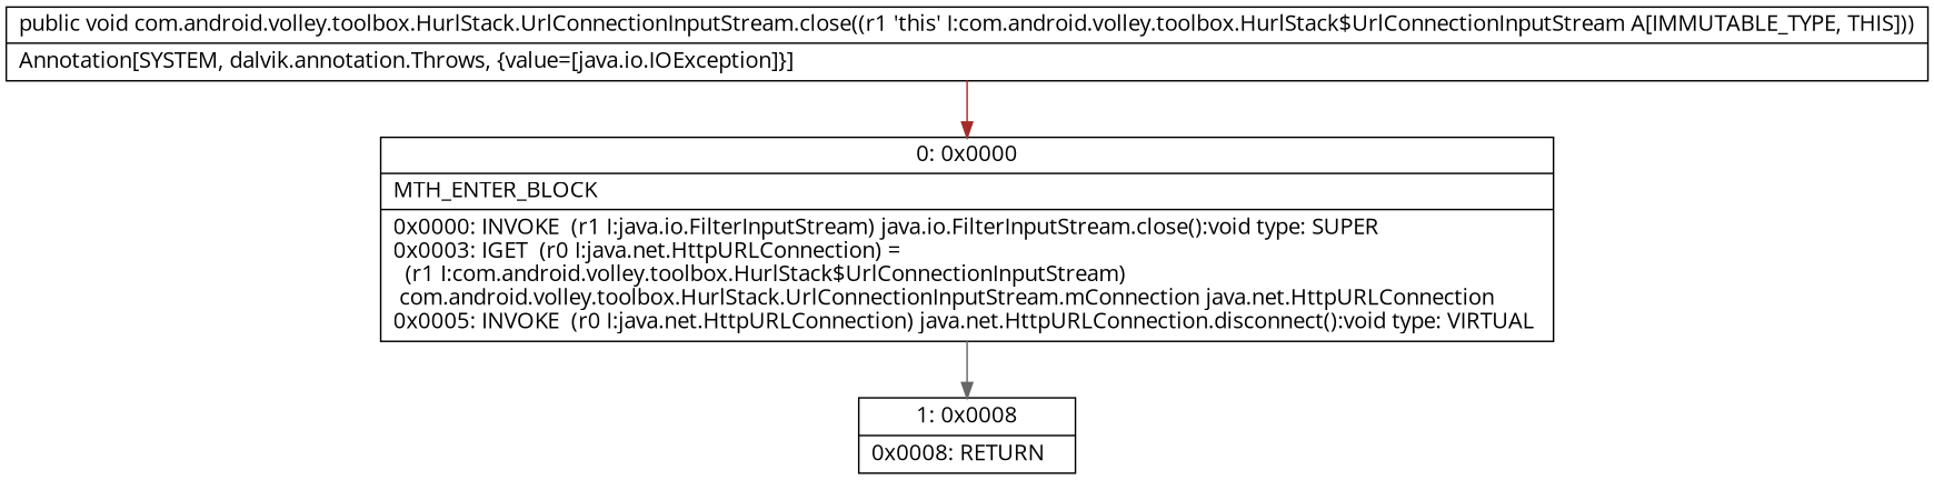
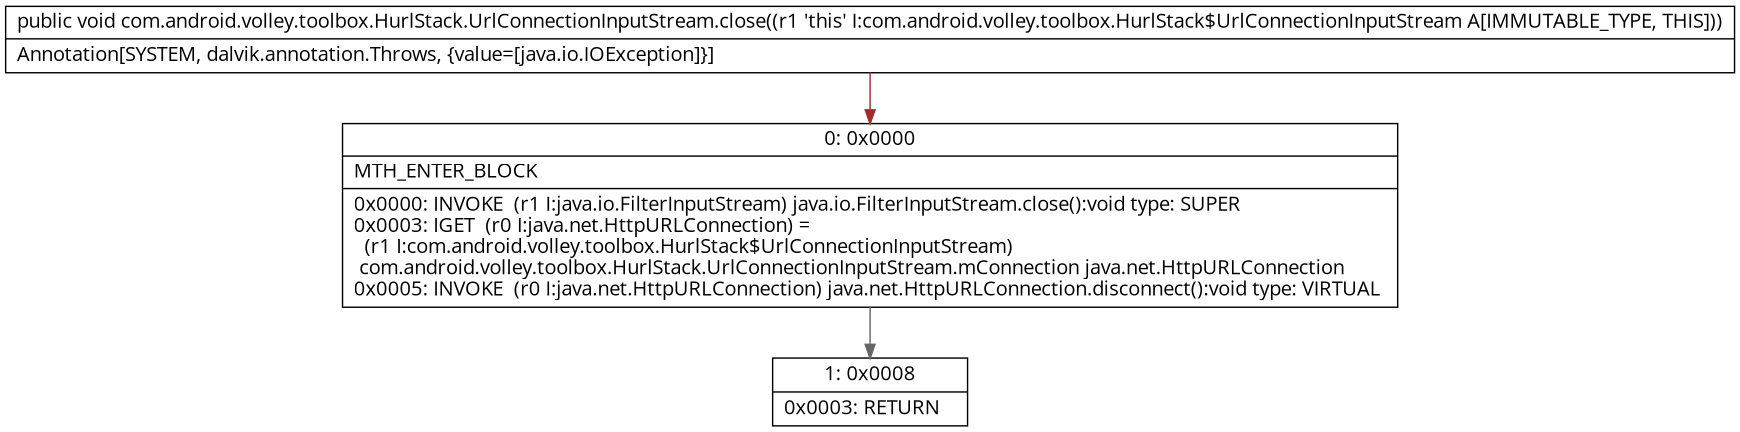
  digraph {
    fontname="Open Sans"
    node [shape=record color=black fontname="Open Sans"]
    edge [arrowhead=normal fontname="Open Sans"]
    n1 [label="{0\:\ 0x0000|MTH_ENTER_BLOCK\l|0x0000: INVOKE  (r1 I:java.io.FilterInputStream) java.io.FilterInputStream.close():void type: SUPER \l0x0003: IGET  (r0 I:java.net.HttpURLConnection) = \l  (r1 I:com.android.volley.toolbox.HurlStack$UrlConnectionInputStream)\l com.android.volley.toolbox.HurlStack.UrlConnectionInputStream.mConnection java.net.HttpURLConnection \l0x0005: INVOKE  (r0 I:java.net.HttpURLConnection) java.net.HttpURLConnection.disconnect():void type: VIRTUAL \l}"]
-   n2 [label="{1\:\ 0x0008|0x0008: RETURN   \l}"]
+   n2 [label="{1\:\ 0x0008|0x0003: RETURN   \l}"]
    n3 [label="{public void com.android.volley.toolbox.HurlStack.UrlConnectionInputStream.close((r1 'this' I:com.android.volley.toolbox.HurlStack$UrlConnectionInputStream A[IMMUTABLE_TYPE, THIS]))  | Annotation[SYSTEM, dalvik.annotation.Throws, \{value=[java.io.IOException]\}]\l}"]
    n1 -> n2 [color=gray40]
    n3 -> n1 [color=brown]
  }
